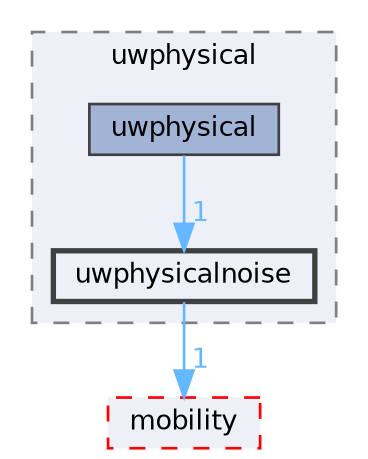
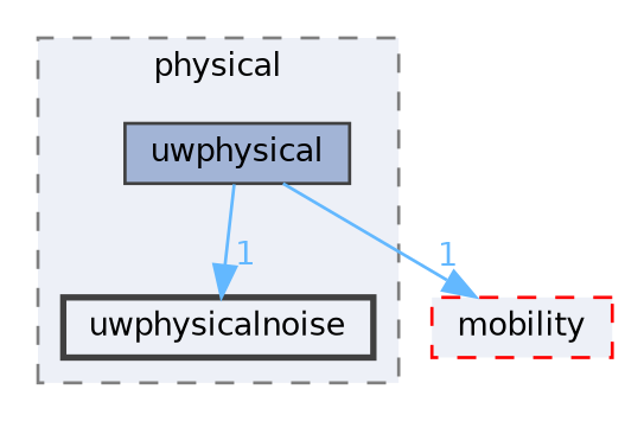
  digraph {
    compound=true
    node [color=grey25 fillcolor="#edf0f7" fontname=Helvetica fontsize=10 shape=box]
    edge [color=steelblue1 fontcolor=steelblue1 fontname=Helvetica fontsize=10 headlabel=1 labeldistance=1.5 labelfontname=Helvetica labelfontsize=10]
    n1 [fillcolor="#a2b4d6" height=0.2 label=uwphysical style=filled width=0.4]
    n2 [height=0.2 label=uwphysicalnoise style="filled,bold" width=0.4]
    n3 [color=red height=0.2 label=mobility style="filled,dashed" width=0.4]
    subgraph cluster_1 {
      bgcolor="#edf0f7"
      fontname=Helvetica
      fontsize=10
-     label=uwphysical
+     label=physical
      pencolor=grey50
      style="filled,dashed"
      n1
      n2
    }
    n1 -> n2
-   n2 -> n3
+   n1 -> n3
  }
